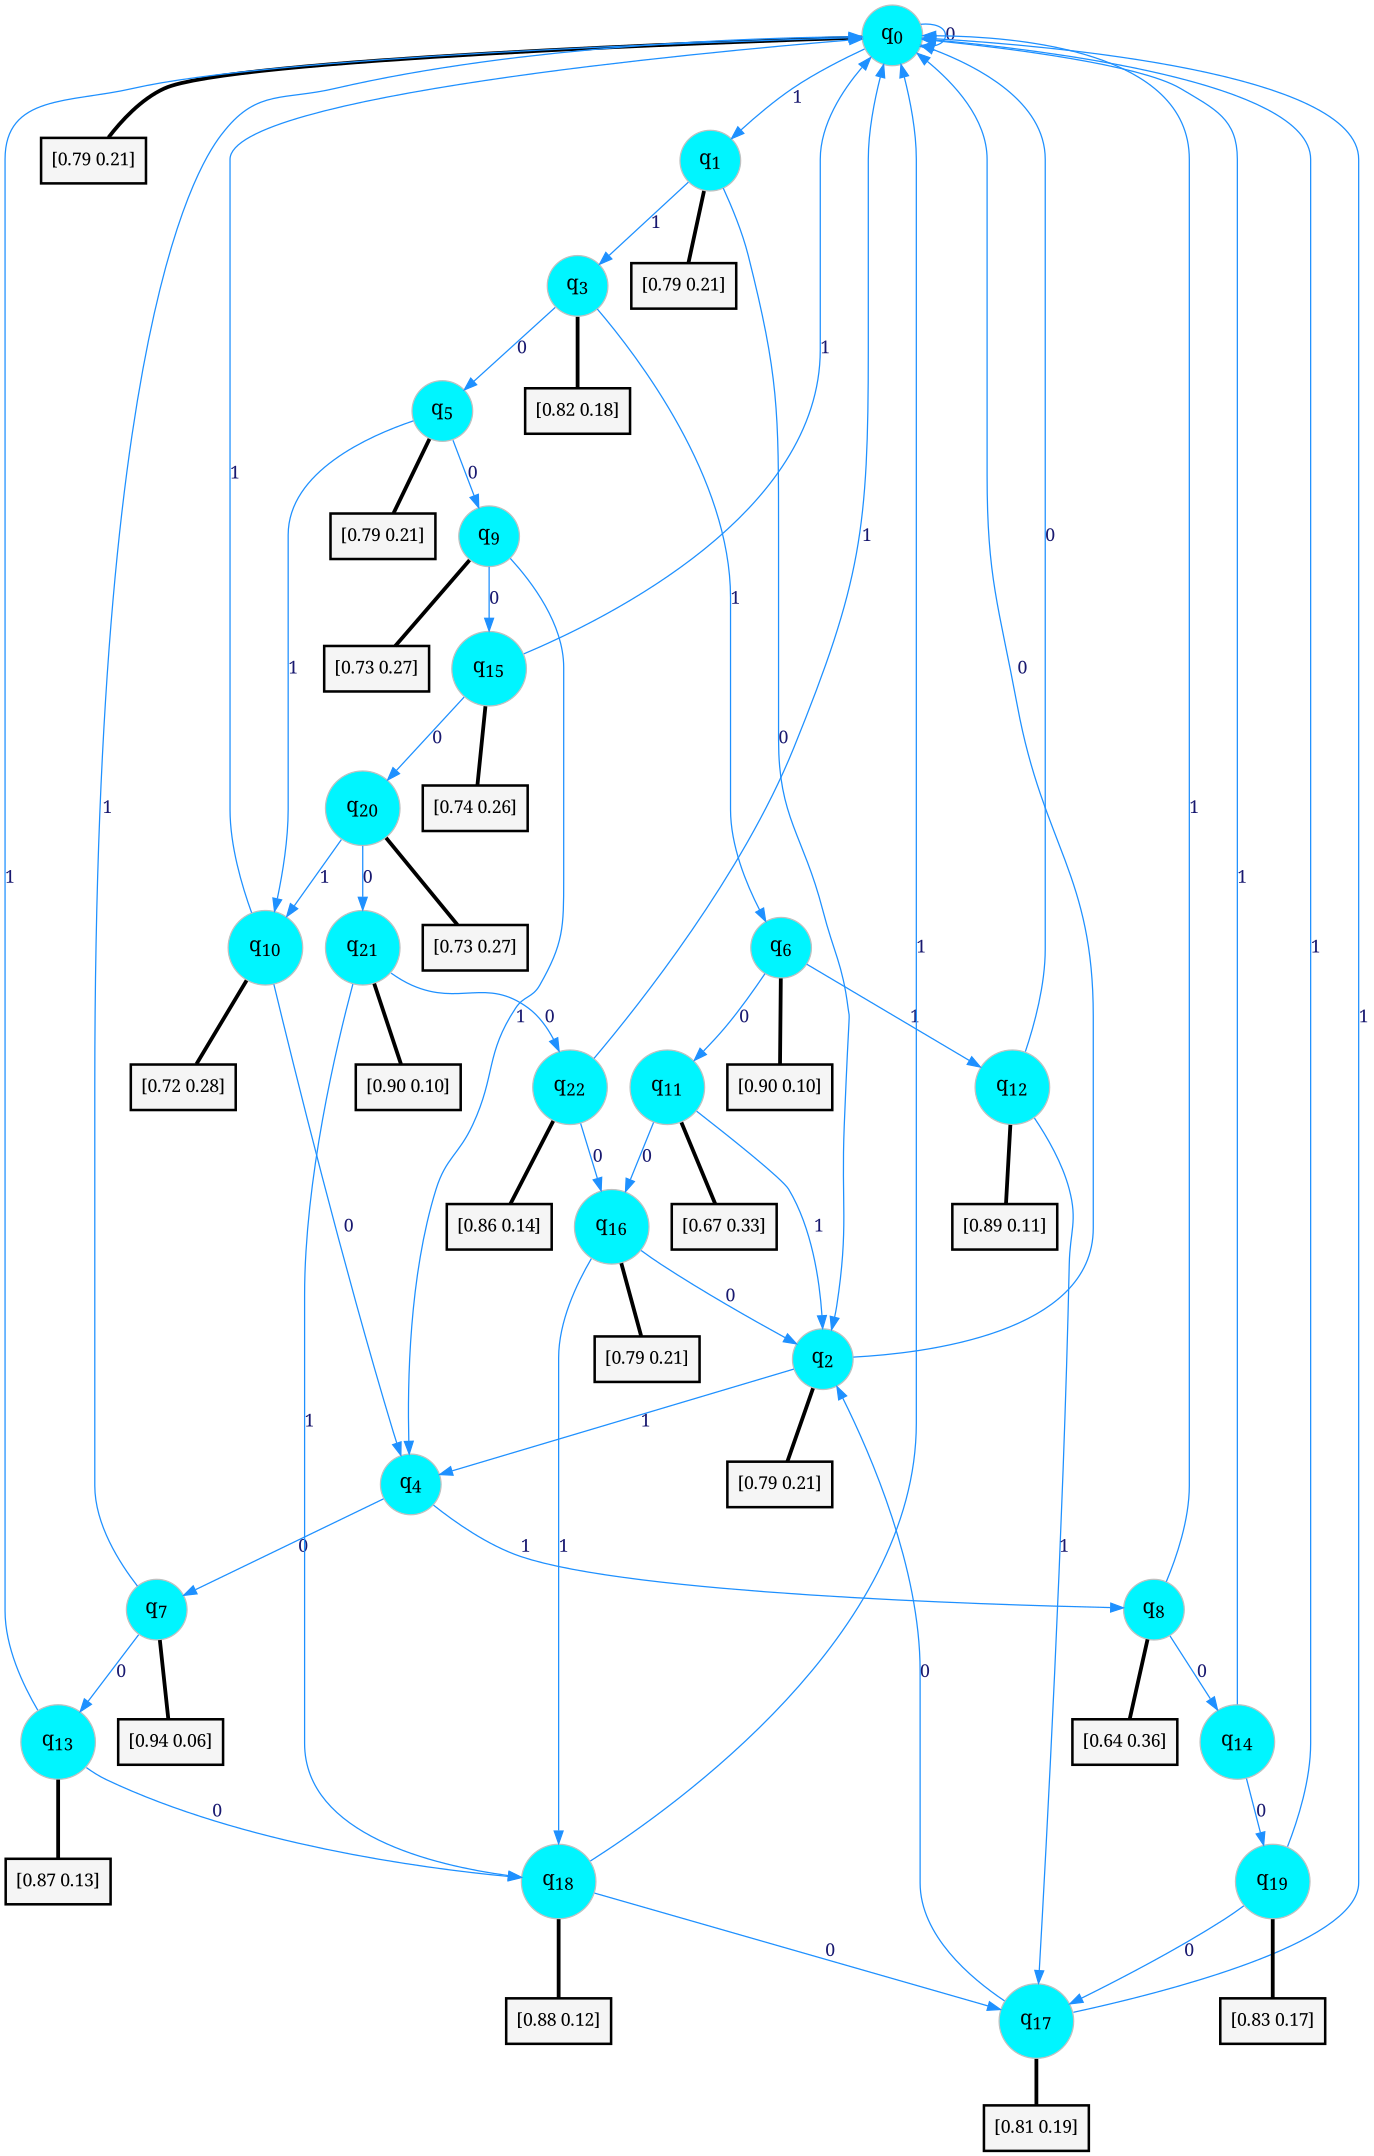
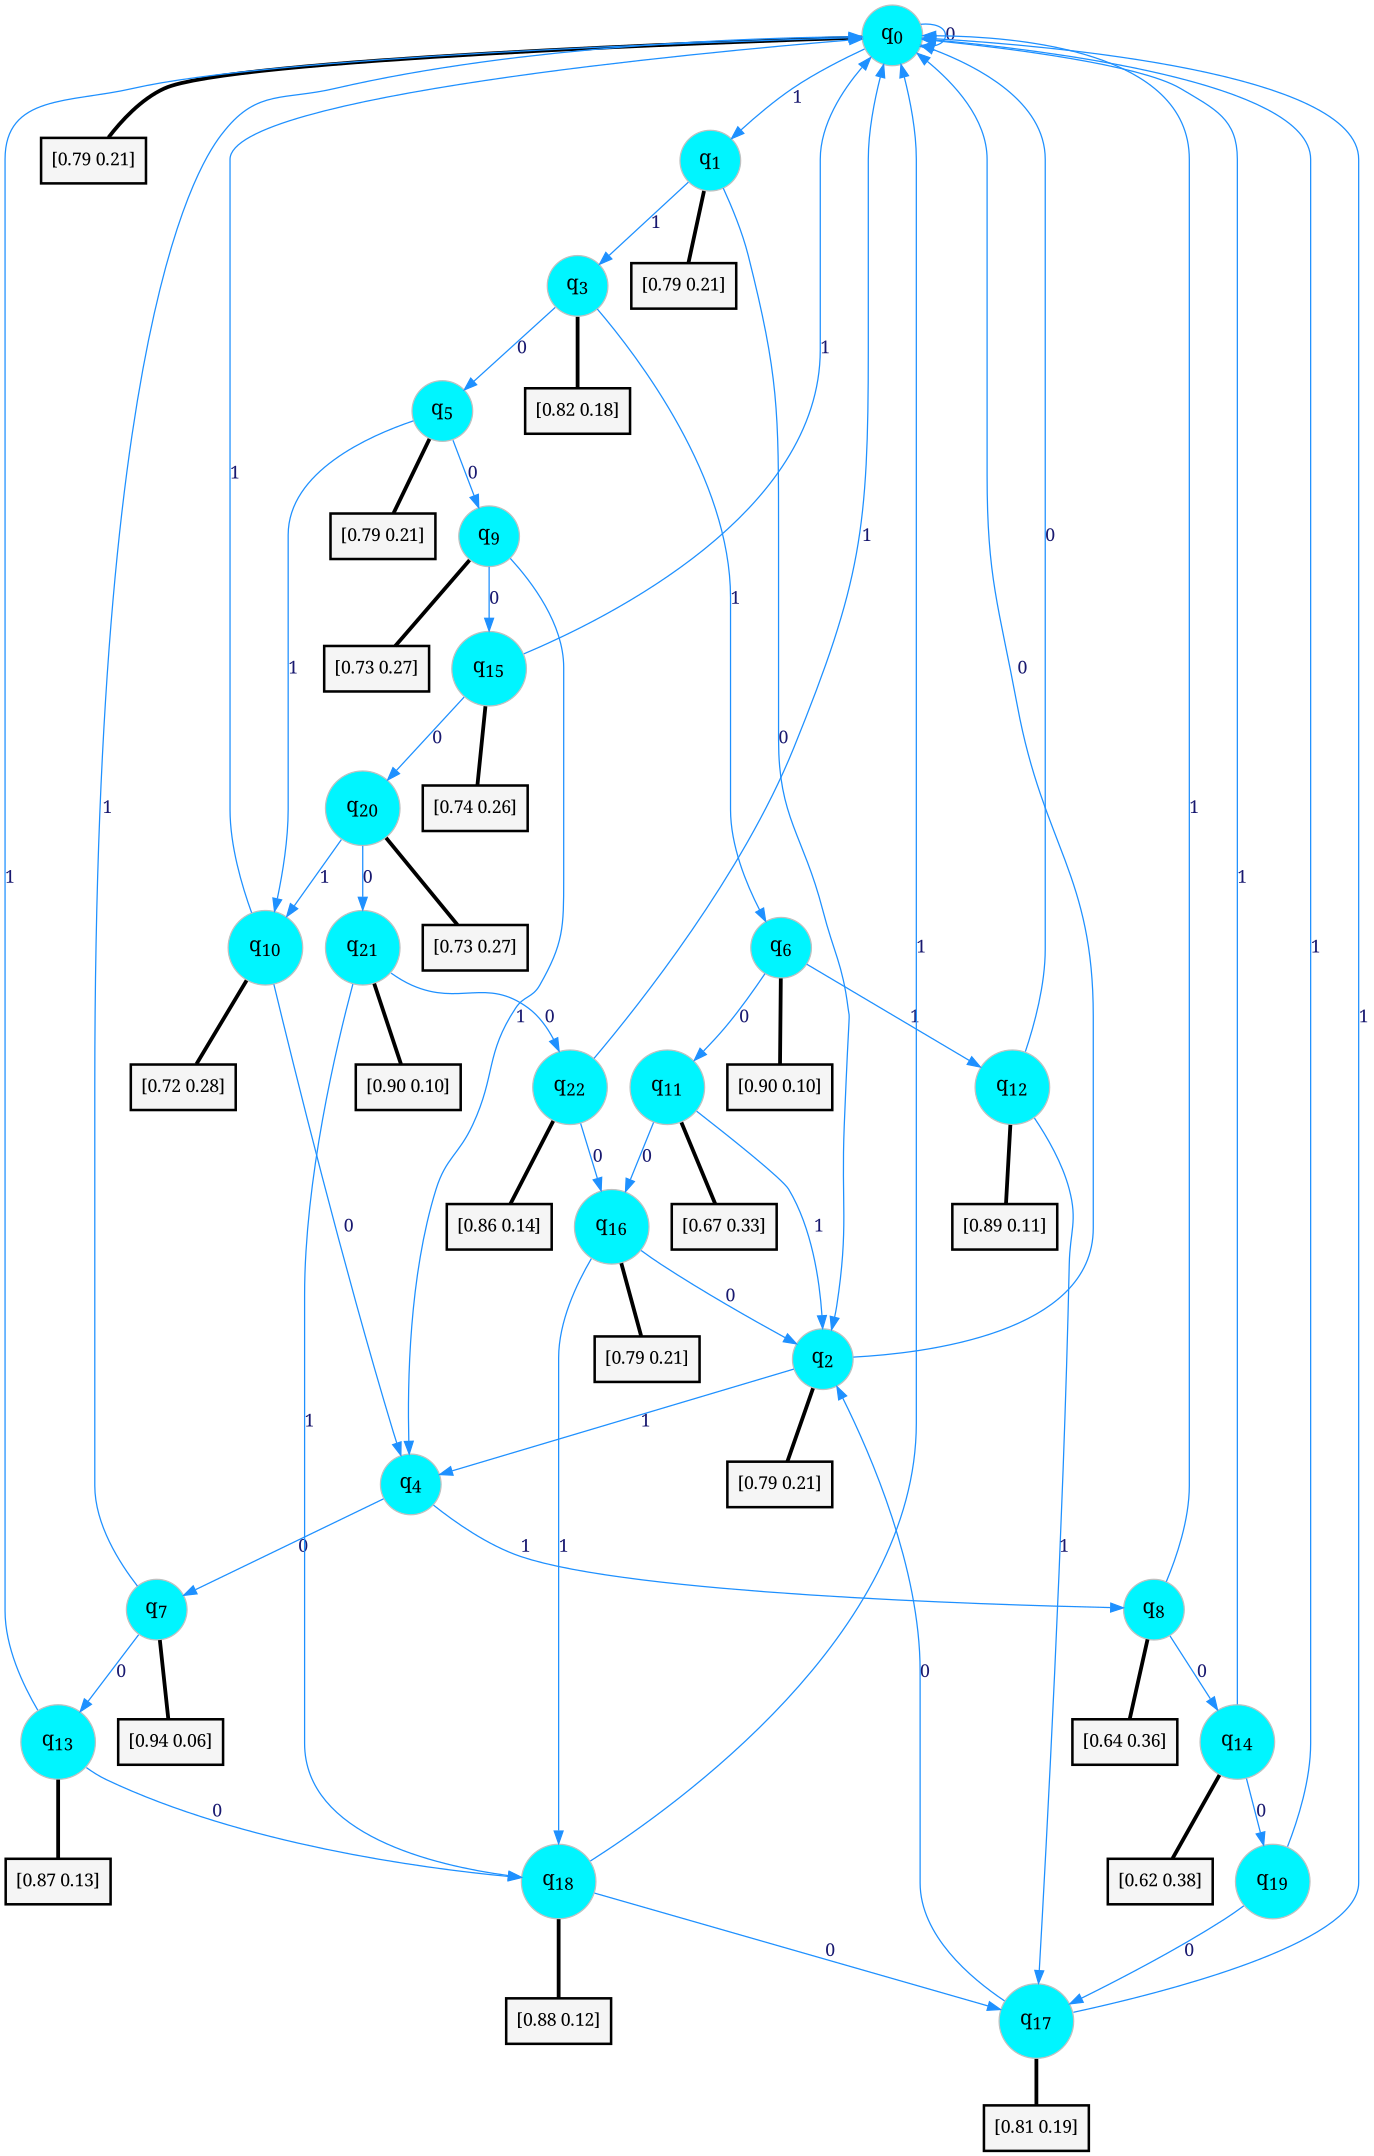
  digraph {
    fontname="Noto Serif"
    rankdir=TD
    node [color=gray fillcolor=turquoise1 fontcolor=black fontname="Noto Serif" fontsize=16 fontweight=bold shape=circle style=filled]
    edge [arrowsize=1 color=dodgerblue1 fontcolor=midnightblue fontname="Noto Serif" fontweight=bold penwidth=1 style=solid weight=20]
    n1 [label=<q<SUB>0</SUB>>]
    n2 [label=<q<SUB>1</SUB>>]
    n3 [color=black fillcolor=whitesmoke fontsize=14 label="[0.79 0.21]" penwidth=2 shape=box]
    n4 [label=<q<SUB>2</SUB>>]
    n5 [label=<q<SUB>3</SUB>>]
    n6 [color=black fillcolor=whitesmoke fontsize=14 label="[0.79 0.21]" penwidth=2 shape=box]
    n7 [label=<q<SUB>4</SUB>>]
    n8 [color=black fillcolor=whitesmoke fontsize=14 label="[0.79 0.21]" penwidth=2 shape=box]
    n9 [label=<q<SUB>5</SUB>>]
    n10 [label=<q<SUB>6</SUB>>]
    n11 [color=black fillcolor=whitesmoke fontsize=14 label="[0.82 0.18]" penwidth=2 shape=box]
    n12 [label=<q<SUB>7</SUB>>]
    n13 [label=<q<SUB>8</SUB>>]
    n14 [label=<q<SUB>9</SUB>>]
    n15 [label=<q<SUB>10</SUB>>]
    n16 [color=black fillcolor=whitesmoke fontsize=14 label="[0.79 0.21]" penwidth=2 shape=box]
    n17 [label=<q<SUB>11</SUB>>]
    n18 [label=<q<SUB>12</SUB>>]
    n19 [color=black fillcolor=whitesmoke fontsize=14 label="[0.90 0.10]" penwidth=2 shape=box]
    n20 [label=<q<SUB>13</SUB>>]
    n21 [color=black fillcolor=whitesmoke fontsize=14 label="[0.94 0.06]" penwidth=2 shape=box]
    n22 [label=<q<SUB>14</SUB>>]
    n23 [color=black fillcolor=whitesmoke fontsize=14 label="[0.64 0.36]" penwidth=2 shape=box]
    n24 [label=<q<SUB>15</SUB>>]
    n25 [color=black fillcolor=whitesmoke fontsize=14 label="[0.73 0.27]" penwidth=2 shape=box]
    n26 [color=black fillcolor=whitesmoke fontsize=14 label="[0.72 0.28]" penwidth=2 shape=box]
    n27 [label=<q<SUB>16</SUB>>]
    n28 [color=black fillcolor=whitesmoke fontsize=14 label="[0.67 0.33]" penwidth=2 shape=box]
    n29 [label=<q<SUB>17</SUB>>]
    n30 [color=black fillcolor=whitesmoke fontsize=14 label="[0.89 0.11]" penwidth=2 shape=box]
    n31 [label=<q<SUB>18</SUB>>]
    n32 [color=black fillcolor=whitesmoke fontsize=14 label="[0.87 0.13]" penwidth=2 shape=box]
    n33 [label=<q<SUB>19</SUB>>]
+   n34 [color=black fillcolor=whitesmoke fontsize=14 label="[0.62 0.38]" penwidth=2 shape=box]
    n35 [label=<q<SUB>20</SUB>>]
    n36 [color=black fillcolor=whitesmoke fontsize=14 label="[0.74 0.26]" penwidth=2 shape=box]
    n37 [color=black fillcolor=whitesmoke fontsize=14 label="[0.79 0.21]" penwidth=2 shape=box]
    n38 [color=black fillcolor=whitesmoke fontsize=14 label="[0.81 0.19]" penwidth=2 shape=box]
    n39 [color=black fillcolor=whitesmoke fontsize=14 label="[0.88 0.12]" penwidth=2 shape=box]
-   n40 [color=black fillcolor=whitesmoke fontsize=14 label="[0.83 0.17]" penwidth=2 shape=box]
    n41 [label=<q<SUB>21</SUB>>]
    n42 [color=black fillcolor=whitesmoke fontsize=14 label="[0.73 0.27]" penwidth=2 shape=box]
    n43 [label=<q<SUB>22</SUB>>]
    n44 [color=black fillcolor=whitesmoke fontsize=14 label="[0.90 0.10]" penwidth=2 shape=box]
    n45 [color=black fillcolor=whitesmoke fontsize=14 label="[0.86 0.14]" penwidth=2 shape=box]
    n1 -> n1 [label=0]
    n1 -> n2 [label=1]
    n1 -> n3 [arrowhead=none color=black penwidth=3]
    n2 -> n4 [label=0]
    n2 -> n5 [label=1]
    n2 -> n6 [arrowhead=none color=black penwidth=3]
    n4 -> n1 [label=0]
    n4 -> n7 [label=1]
    n4 -> n8 [arrowhead=none color=black penwidth=3]
    n5 -> n9 [label=0]
    n5 -> n10 [label=1]
    n5 -> n11 [arrowhead=none color=black penwidth=3]
    n7 -> n12 [label=0]
    n7 -> n13 [label=1]
    n9 -> n14 [label=0]
    n9 -> n15 [label=1]
    n9 -> n16 [arrowhead=none color=black penwidth=3]
    n10 -> n17 [label=0]
    n10 -> n18 [label=1]
    n10 -> n19 [arrowhead=none color=black penwidth=3]
    n12 -> n1 [label=1]
    n12 -> n20 [label=0]
    n12 -> n21 [arrowhead=none color=black penwidth=3]
    n13 -> n1 [label=1]
    n13 -> n22 [label=0]
    n13 -> n23 [arrowhead=none color=black penwidth=3]
    n14 -> n7 [label=1]
    n14 -> n24 [label=0]
    n14 -> n25 [arrowhead=none color=black penwidth=3]
    n15 -> n1 [label=1]
    n15 -> n7 [label=0]
    n15 -> n26 [arrowhead=none color=black penwidth=3]
    n17 -> n4 [label=1]
    n17 -> n27 [label=0]
    n17 -> n28 [arrowhead=none color=black penwidth=3]
    n18 -> n1 [label=0]
    n18 -> n29 [label=1]
    n18 -> n30 [arrowhead=none color=black penwidth=3]
    n20 -> n1 [label=1]
    n20 -> n31 [label=0]
    n20 -> n32 [arrowhead=none color=black penwidth=3]
    n22 -> n1 [label=1]
    n22 -> n33 [label=0]
+   n22 -> n34 [arrowhead=none color=black penwidth=3]
    n24 -> n1 [label=1]
    n24 -> n35 [label=0]
    n24 -> n36 [arrowhead=none color=black penwidth=3]
    n27 -> n4 [label=0]
    n27 -> n31 [label=1]
    n27 -> n37 [arrowhead=none color=black penwidth=3]
    n29 -> n1 [label=1]
    n29 -> n4 [label=0]
    n29 -> n38 [arrowhead=none color=black penwidth=3]
    n31 -> n1 [label=1]
    n31 -> n29 [label=0]
    n31 -> n39 [arrowhead=none color=black penwidth=3]
    n33 -> n1 [label=1]
    n33 -> n29 [label=0]
-   n33 -> n40 [arrowhead=none color=black penwidth=3]
    n35 -> n15 [label=1]
    n35 -> n41 [label=0]
    n35 -> n42 [arrowhead=none color=black penwidth=3]
    n41 -> n31 [label=1]
    n41 -> n43 [label=0]
    n41 -> n44 [arrowhead=none color=black penwidth=3]
    n43 -> n1 [label=1]
    n43 -> n27 [label=0]
    n43 -> n45 [arrowhead=none color=black penwidth=3]
  }
